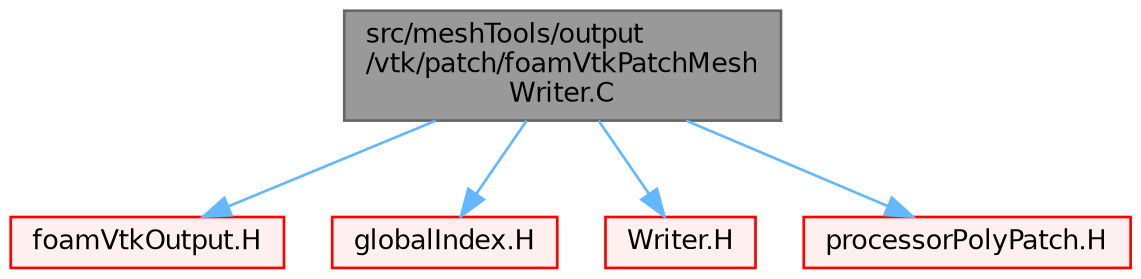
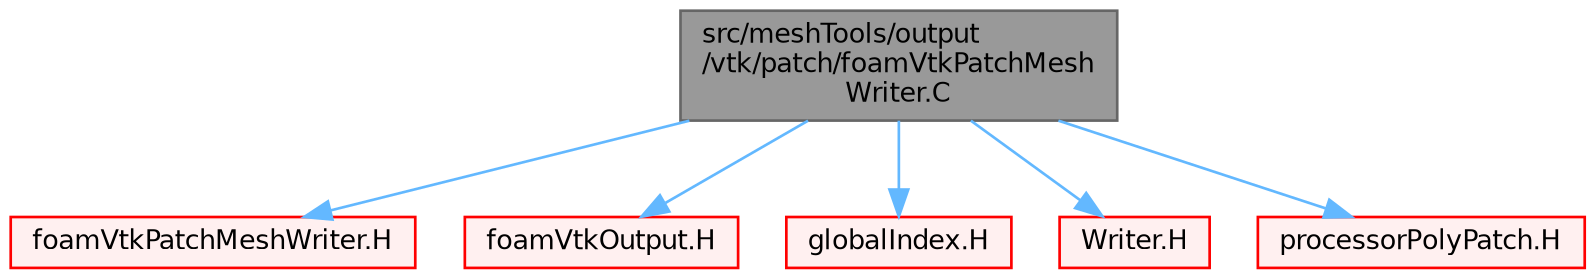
  digraph {
    node [color=red fillcolor="#FFF0F0" fontname=Helvetica fontsize=10 shape=box style=filled]
    edge [color=steelblue1 fontname=Helvetica fontsize=10 labelfontname=Helvetica labelfontsize=10 style=solid]
    n1 [color=gray40 fillcolor=grey60 fontcolor=black height=0.2 label="src/meshTools/output\l/vtk/patch/foamVtkPatchMesh\lWriter.C" width=0.4]
+   n2 [height=0.2 label="foamVtkPatchMeshWriter.H" width=0.4]
    n3 [height=0.2 label="foamVtkOutput.H" width=0.4]
    n4 [height=0.2 label="globalIndex.H" width=0.4]
    n5 [height=0.2 label="Writer.H" width=0.4]
    n6 [height=0.2 label="processorPolyPatch.H" width=0.4]
+   n1 -> n2
    n1 -> n3
    n1 -> n4
    n1 -> n5
    n1 -> n6
  }
